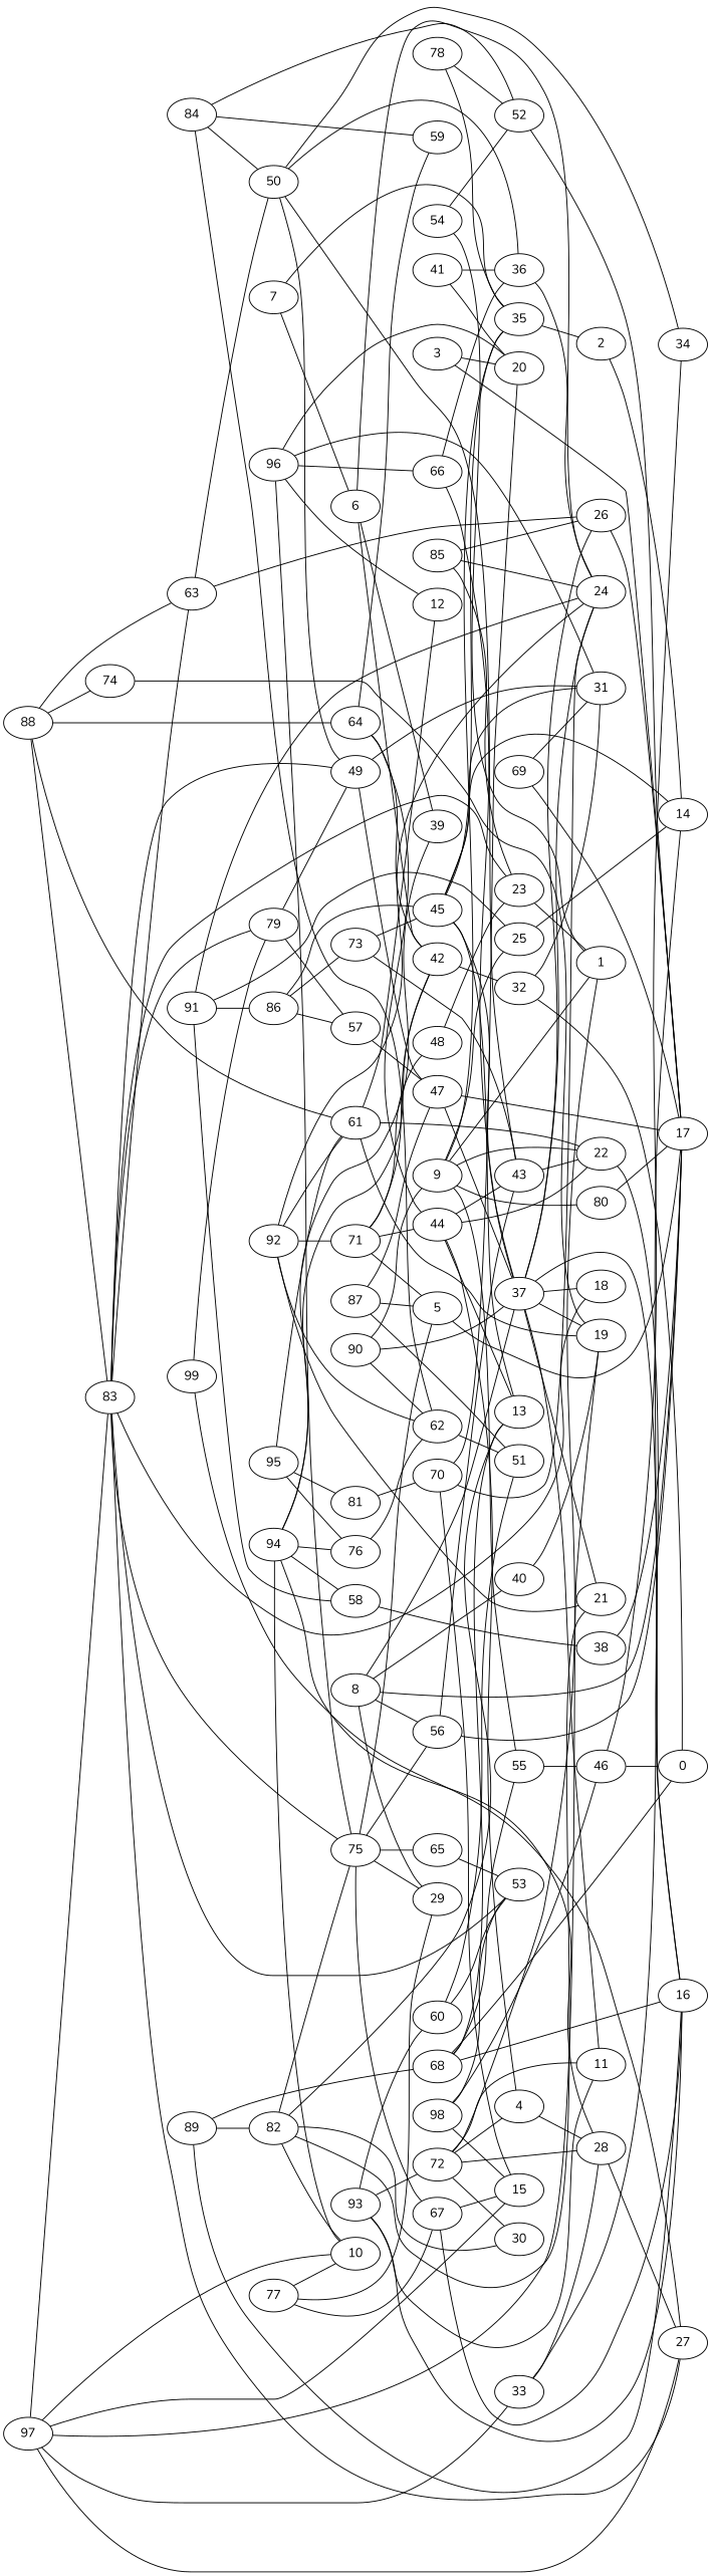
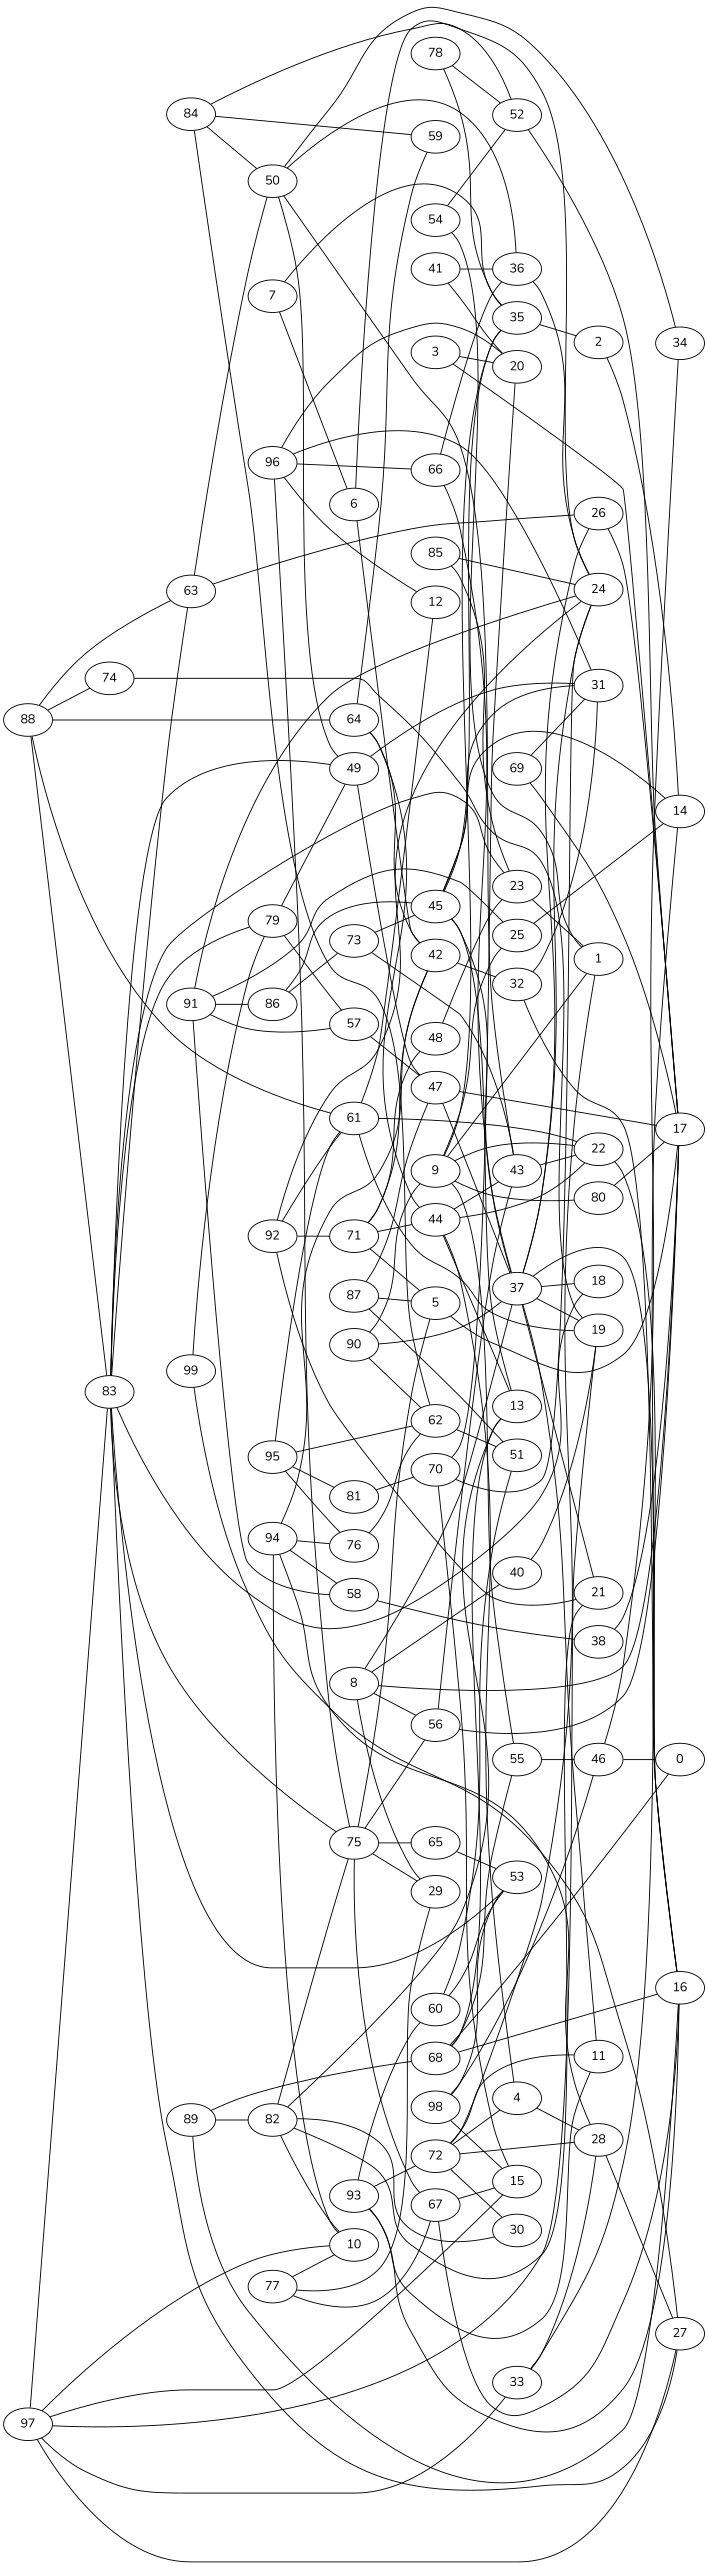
  digraph {
    fontname=Nunito
    rankdir=LR
    node [fontname=Nunito]
    edge [color=black dir=none fontname=Nunito]
    88
    74
    64
    61
    83
    63
    19
    42
    44
    59
    22
    12
    53
    79
    27
    49
    23
    75
    18
    26
    50
    32
    43
    13
    4
    55
    46
    0
    34
    3
    20
    17
    62
    51
    2
    14
    25
    60
    73
    45
    37
    35
    31
    89
    68
    82
    16
    10
    30
    21
    93
    72
    11
    1
    28
    36
    77
    67
    29
    15
    99
    57
    40
    47
    24
    80
    56
-   39
    65
    5
    52
    54
    98
    86
    41
    48
    38
    94
    76
    58
    78
    96
    66
    91
    87
    8
    84
    33
    6
    90
    9
    69
    95
    81
    70
    7
    92
    71
    97
    85
    subgraph sub_1 {
      88
      74
      64
      61
      83
      63
      19
      42
      44
      59
      22
      12
      53
      79
      27
      49
      23
      75
      18
      26
      50
      32
      43
      13
      4
      55
      46
      0
      34
      3
      20
      17
      62
      51
      2
      14
      25
      60
      73
      45
      37
      35
      31
      89
      68
      82
      16
      10
      30
      21
      93
      72
      11
      1
      28
      36
      77
      67
      29
      15
      99
      57
      40
      47
      24
      80
      56
-     39
      65
      5
      52
      54
      98
      86
      41
      48
      38
      94
      76
      58
      78
      96
      66
      91
      87
      8
      84
      33
      6
      90
      9
      69
      95
      81
      70
      7
      92
      71
      97
      85
    }
    88 -> 74
    88 -> 64
    88 -> 61
    88 -> 83
    88 -> 63
    74 -> 19
    64 -> 42
    64 -> 44
    64 -> 59
    61 -> 19
    61 -> 22
    61 -> 12
    83 -> 63
    83 -> 53
    83 -> 79
    83 -> 27
    83 -> 49
    83 -> 23
    83 -> 75
    83 -> 18
    63 -> 26
    63 -> 50
    42 -> 32
    44 -> 22
    44 -> 43
    44 -> 13
    44 -> 4
    22 -> 16
    79 -> 49
    79 -> 57
    49 -> 31
    49 -> 47
    23 -> 1
    75 -> 67
    75 -> 29
    75 -> 56
    75 -> 65
    75 -> 5
    26 -> 17
    50 -> 49
    50 -> 43
    50 -> 34
    50 -> 36
    32 -> 31
-   32 -> 0
+   32 -> 16
    43 -> 22
    4 -> 28
    55 -> 46
    46 -> 0
    46 -> 34
    3 -> 20
    3 -> 17
    62 -> 51
    2 -> 14
    25 -> 14
    60 -> 53
    60 -> 51
    73 -> 43
    73 -> 45
    45 -> 13
    45 -> 14
    45 -> 37
    45 -> 35
    45 -> 31
    37 -> 19
    37 -> 18
    37 -> 26
    37 -> 16
    37 -> 21
    37 -> 11
    37 -> 24
    35 -> 2
    89 -> 68
    89 -> 82
    89 -> 16
    68 -> 13
    68 -> 55
    68 -> 0
    68 -> 16
    82 -> 75
    82 -> 13
    82 -> 10
    82 -> 30
    82 -> 21
    93 -> 60
    93 -> 16
    93 -> 72
    93 -> 11
    72 -> 4
    72 -> 30
    72 -> 11
    72 -> 1
    72 -> 28
    28 -> 27
    36 -> 24
    77 -> 10
    77 -> 67
    77 -> 29
    67 -> 16
    67 -> 15
    99 -> 79
    99 -> 27
    57 -> 47
    40 -> 19
    47 -> 17
    47 -> 37
    80 -> 17
    56 -> 43
    56 -> 17
    65 -> 53
    5 -> 17
    52 -> 17
    54 -> 1
    54 -> 52
    98 -> 53
    98 -> 46
    98 -> 15
    86 -> 73
    86 -> 45
-   86 -> 57
+   91 -> 57
    41 -> 20
    41 -> 36
    48 -> 23
    38 -> 17
    94 -> 42
    94 -> 10
    94 -> 28
-   94 -> 39
    94 -> 76
    94 -> 58
    76 -> 62
    58 -> 38
    78 -> 35
    78 -> 52
    96 -> 12
    96 -> 75
    96 -> 20
    96 -> 31
    96 -> 66
    66 -> 37
    66 -> 36
    91 -> 25
    91 -> 24
    91 -> 86
    91 -> 58
    87 -> 51
    87 -> 47
    87 -> 5
    8 -> 17
    8 -> 37
    8 -> 29
    8 -> 40
    8 -> 56
    84 -> 59
    84 -> 50
    84 -> 62
    84 -> 52
    33 -> 14
    33 -> 28
    6 -> 42
    6 -> 24
-   6 -> 39
    90 -> 62
    90 -> 37
    90 -> 9
    9 -> 22
    9 -> 55
    9 -> 25
    9 -> 35
    9 -> 1
    9 -> 80
    69 -> 17
    69 -> 31
    95 -> 61
-   92 -> 62
+   95 -> 62
    95 -> 76
    95 -> 81
    81 -> 70
    70 -> 20
    70 -> 15
    70 -> 24
    7 -> 35
    7 -> 6
    92 -> 61
    92 -> 21
    92 -> 24
    92 -> 71
    71 -> 42
    71 -> 44
    71 -> 5
    71 -> 48
    97 -> 83
    97 -> 19
    97 -> 27
    97 -> 10
    97 -> 15
    97 -> 33
    85 -> 23
-   85 -> 26
    85 -> 24
  }
